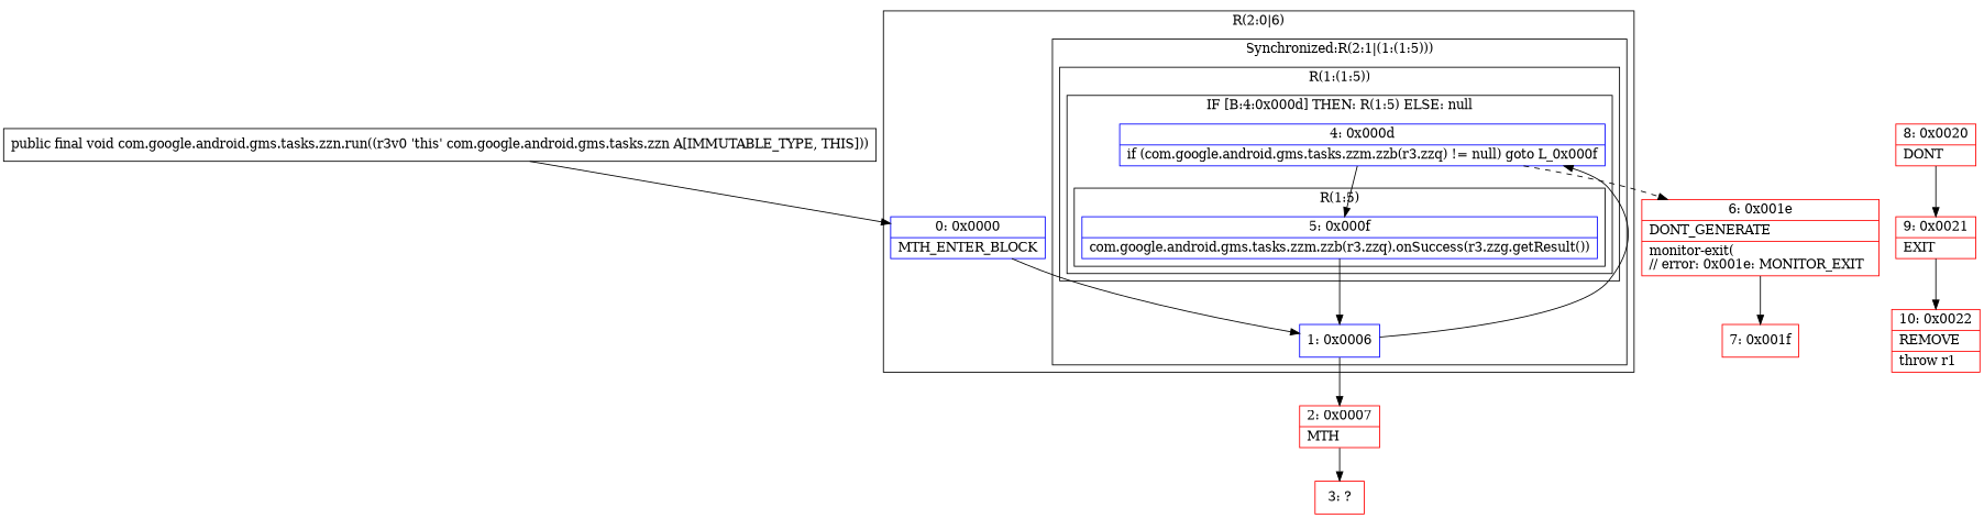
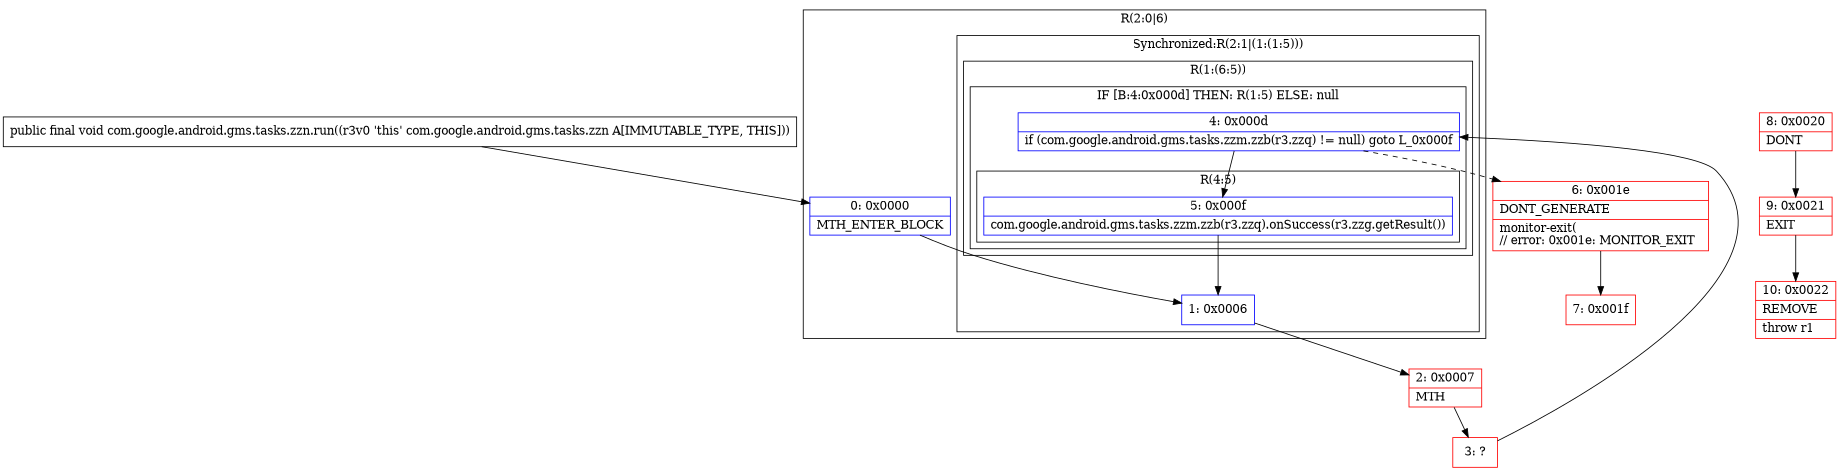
  digraph {
    node [color=red shape=record]
    n1 [color=blue label="{5\:\ 0x000f|com.google.android.gms.tasks.zzm.zzb(r3.zzq).onSuccess(r3.zzg.getResult())\l}"]
    n2 [color=blue label="{4\:\ 0x000d|if (com.google.android.gms.tasks.zzm.zzb(r3.zzq) != null) goto L_0x000f\l}"]
    n3 [color=blue label="{1\:\ 0x0006}"]
    n4 [color=blue label="{0\:\ 0x0000|MTH_ENTER_BLOCK\l}"]
    n5 [label="{6\:\ 0x001e|DONT_GENERATE\l|monitor\-exit(\l\/\/ error: 0x001e: MONITOR_EXIT  \l}"]
    n6 [label="{2\:\ 0x0007|MTH\l}"]
    n7 [label="{3\:\ ?}"]
    n8 [label="{7\:\ 0x001f}"]
    n9 [label="{8\:\ 0x0020|DONT\l}"]
    n10 [label="{9\:\ 0x0021|EXIT\l}"]
    n11 [label="{10\:\ 0x0022|REMOVE\l|throw r1\l}"]
    n12 [label="{public final void com.google.android.gms.tasks.zzn.run((r3v0 'this' com.google.android.gms.tasks.zzn A[IMMUTABLE_TYPE, THIS])) }" color=""]
    subgraph cluster_1 {
      label="R(2:0|6)"
      n4
      subgraph cluster_2 {
        label="Synchronized:R(2:1|(1:(1:5)))"
        n3
        subgraph cluster_3 {
-         label="R(1:(1:5))"
+         label="R(1:(6:5))"
          subgraph cluster_4 {
            label="IF [B:4:0x000d] THEN: R(1:5) ELSE: null"
            n2
            subgraph cluster_5 {
-             label="R(1:5)"
+             label="R(4:5)"
              n1
            }
          }
        }
      }
    }
    n1 -> n3
    n2 -> n1
    n2 -> n5 [style=dashed]
    n3 -> n6
    n4 -> n3
    n5 -> n8
    n6 -> n7
-   n3 -> n2
+   n7 -> n2
    n9 -> n10
    n10 -> n11
    n12 -> n4
  }
